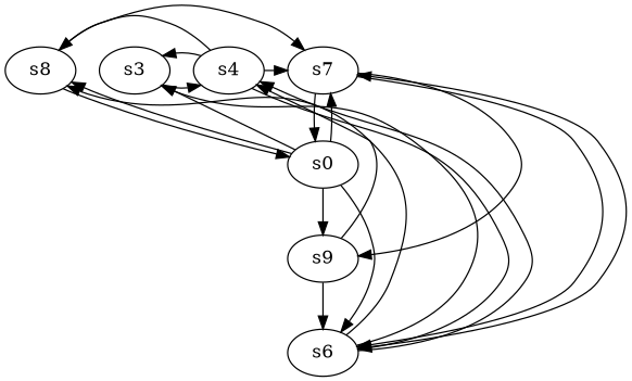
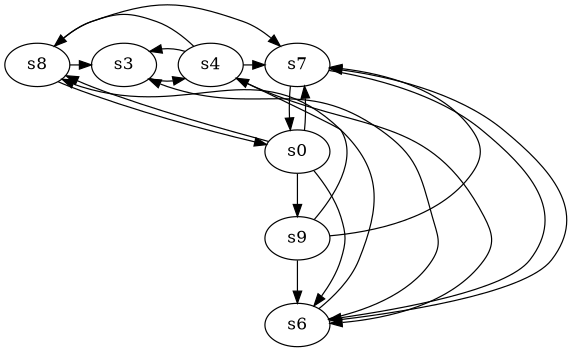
  digraph {
    node [player=0]
    n1 [label=s8 player=1]
    s0
    s3 [player=1]
    n4 [label=s9]
    s6
    s7
    s4
    n1 -> s0 [constraint="time % 2 == 0"]
    n1 -> s7 [constraint="time % 5 == 2"]
    s0 -> n1 [constraint="time % 5 == 3 || time % 2 == 0"]
-   s0 -> s3 [constraint="time == 6 || time == 7 || time == 10"]
+   n1 -> s3 [constraint="time == 6 || time == 7 || time == 10"]
    s0 -> n4
    s0 -> s6 [constraint="time % 4 == 3 && time % 5 == 4"]
    s0 -> s7 [constraint="time % 4 == 1 || time % 2 == 1"]
    s3 -> s4 [constraint="!(time % 5 == 0)"]
    n4 -> s6
-   s7 -> n4 [constraint="!(time % 2 == 0)"]
+   n4 -> s7 [constraint="!(time % 2 == 0)"]
    n4 -> s4 [constraint="time % 3 == 2"]
    s6 -> n1 [constraint="!(time % 5 == 1)"]
    s6 -> s3 [constraint="time == 9 || time == 20"]
    s6 -> s7 [constraint="time % 2 == 0 || time % 5 == 1"]
-   s6 -> s4 [constraint="time % 2 == 1 && time % 5 == 1"]
    s7 -> s0
    s7 -> s6 [constraint="time % 4 == 1 && time % 4 == 2"]
    s4 -> n1 [constraint="time % 2 == 0 || time % 5 == 4"]
    s4 -> s3 [constraint="time == 1 || time == 17"]
    s4 -> s6 [constraint="time % 6 == 3"]
    s4 -> s7 [constraint="time == 20"]
  }
